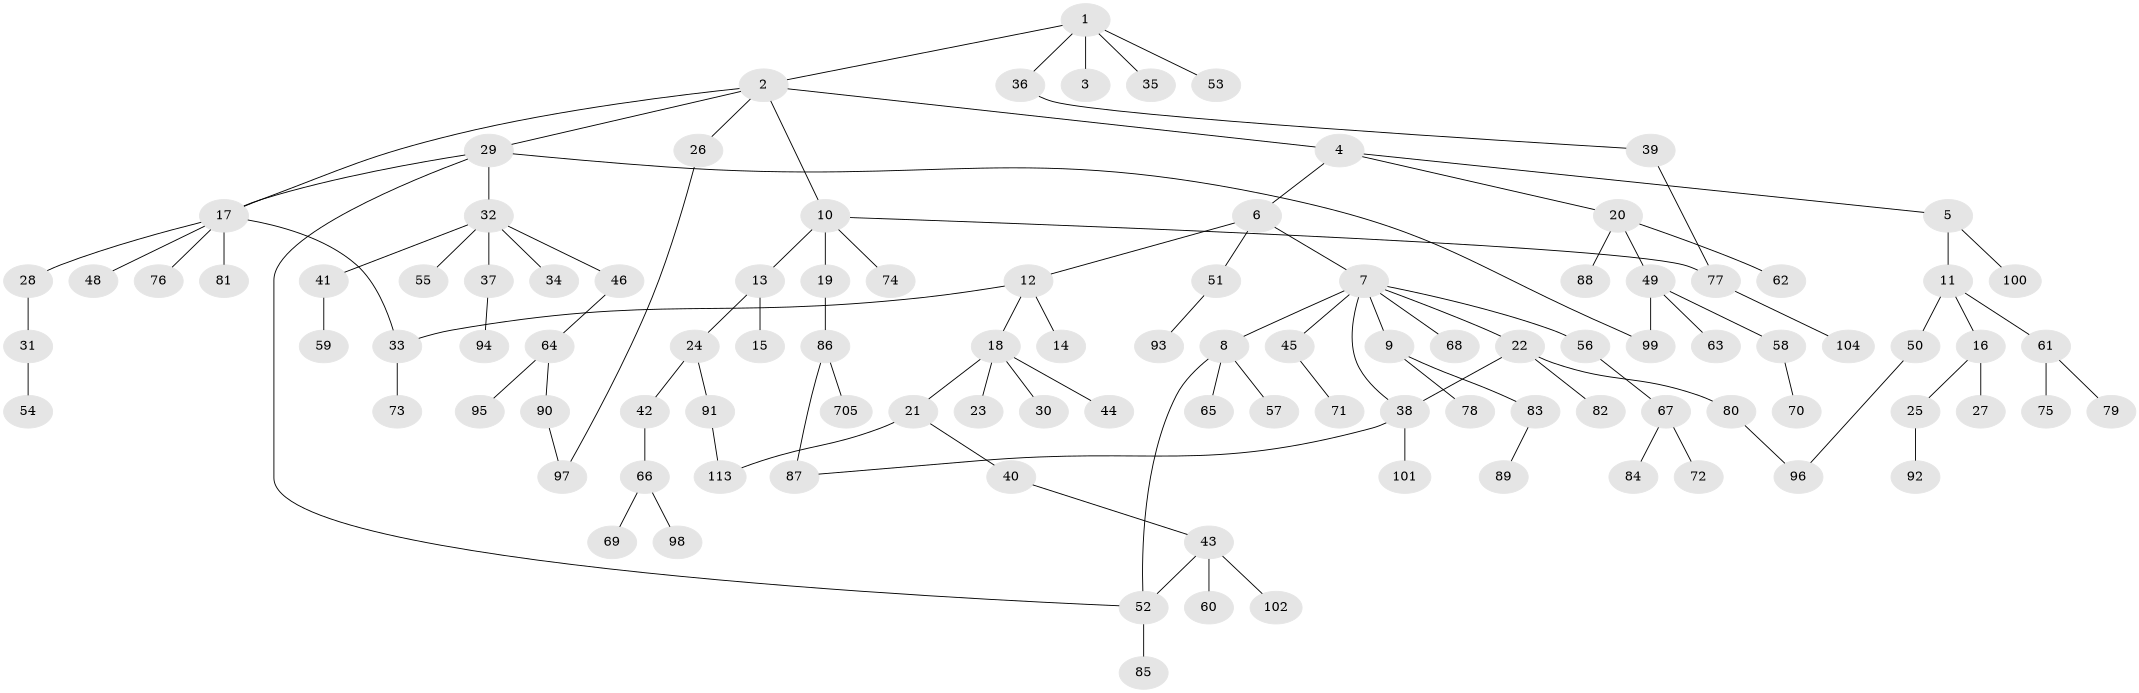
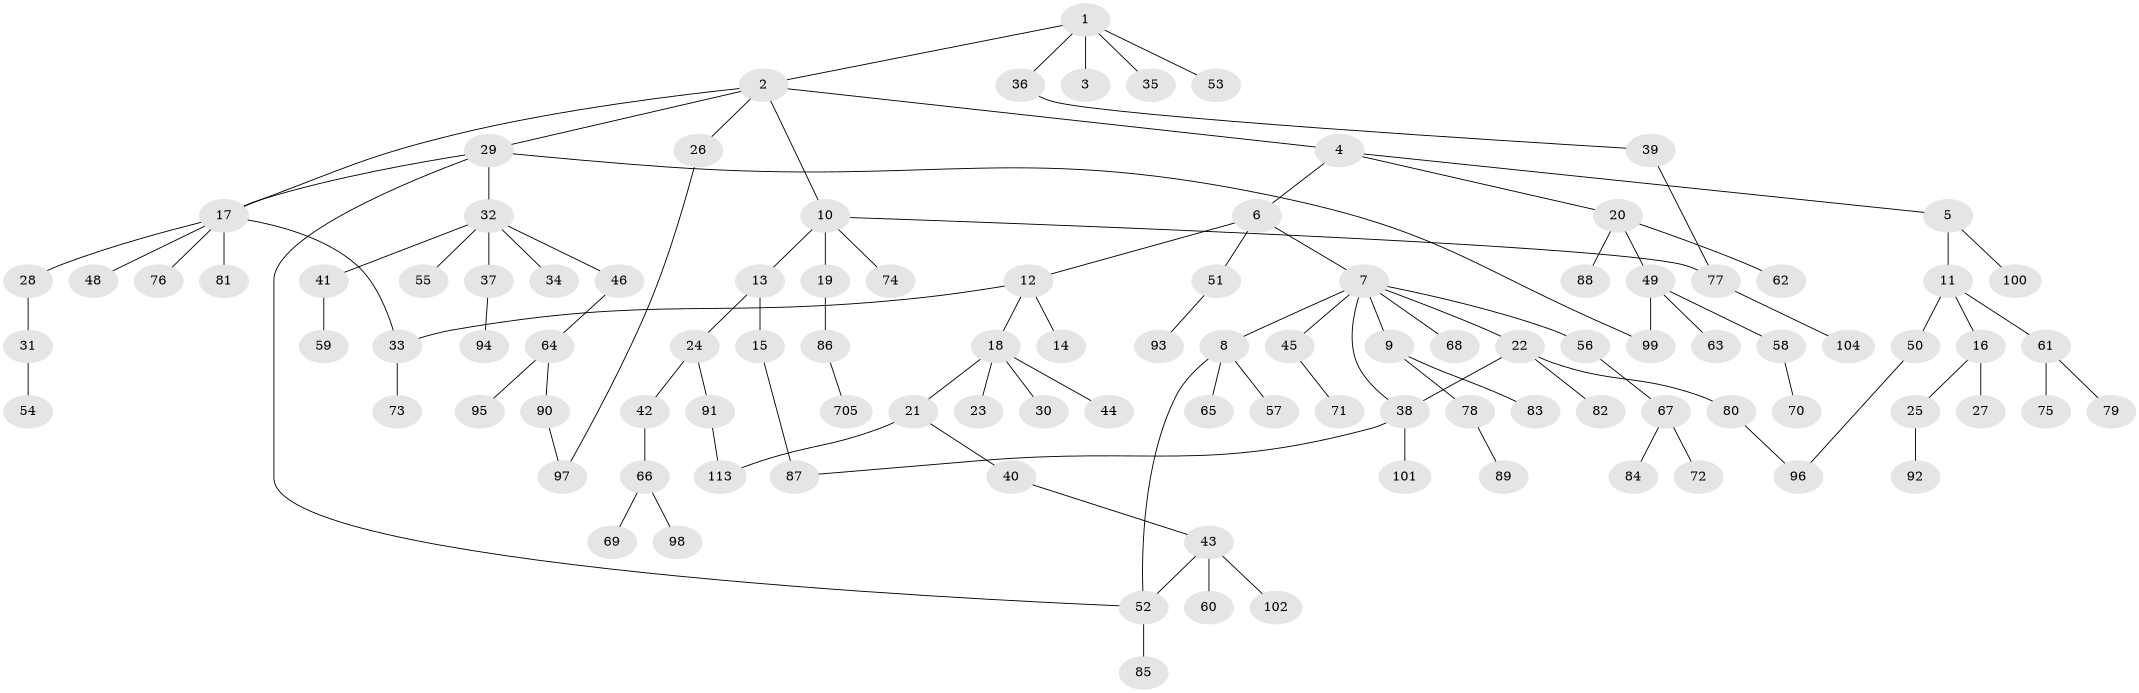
  graph {
    node [color=gray90 style=filled]
    1
    2
    3
    35
    36
    53
    4
    10
    17
    26
    29
    39
    5
    6
    20
    13
    19
    74
    77
    33
    28
    48
    76
    81
    97
    52
    32
    99
    11
    100
    7
    12
    51
    49
    62
    88
    16
    50
    61
    8
    9
    22
    38
    45
    56
    68
    14
    18
    93
    57
    65
    78
    83
    80
    82
    87
    101
    71
    67
    85
    89
    15
    24
    86
    104
    25
    27
    96
    75
    79
    21
    23
    30
    44
    73
    42
    91
    92
    31
    40
    n81 [label=113]
    n82 [label=705]
    58
    63
    43
    66
    54
    34
    37
    41
    46
    55
    94
    59
    64
    60
    102
    69
    98
    90
    95
    70
    72
    84
    1 -- 2
    1 -- 3
    1 -- 35
    1 -- 36
    1 -- 53
    2 -- 4
    2 -- 10
    2 -- 17
    2 -- 26
    2 -- 29
    36 -- 39
    4 -- 5
    4 -- 6
    4 -- 20
    10 -- 13
    10 -- 19
    10 -- 74
    10 -- 77
    17 -- 33
    17 -- 28
    17 -- 48
    17 -- 76
    17 -- 81
    26 -- 97
    29 -- 17
    29 -- 52
    29 -- 32
    29 -- 99
    39 -- 77
    5 -- 11
    5 -- 100
    6 -- 7
    6 -- 12
    6 -- 51
    20 -- 49
    20 -- 62
    20 -- 88
    13 -- 15
    13 -- 24
    19 -- 86
    77 -- 104
    33 -- 73
    28 -- 31
    52 -- 85
    32 -- 34
    32 -- 37
    32 -- 41
    32 -- 46
    32 -- 55
    11 -- 16
    11 -- 50
    11 -- 61
    7 -- 8
    7 -- 9
    7 -- 22
    7 -- 38
    7 -- 45
    7 -- 56
    7 -- 68
    12 -- 33
    12 -- 14
    12 -- 18
    51 -- 93
    49 -- 99
    49 -- 58
    49 -- 63
    16 -- 25
    16 -- 27
    50 -- 96
    61 -- 75
    61 -- 79
    8 -- 52
    8 -- 57
    8 -- 65
    9 -- 78
    9 -- 83
    22 -- 38
    22 -- 80
    22 -- 82
    38 -- 87
    38 -- 101
    45 -- 71
    56 -- 67
    18 -- 21
    18 -- 23
    18 -- 30
    18 -- 44
-   83 -- 89
+   78 -- 89
    80 -- 96
    67 -- 72
    67 -- 84
    24 -- 42
    24 -- 91
-   86 -- 87
+   15 -- 87
    86 -- n82
    25 -- 92
    21 -- 40
    21 -- n81
    42 -- 66
    91 -- n81
    31 -- 54
    40 -- 43
    58 -- 70
    43 -- 52
    43 -- 60
    43 -- 102
    66 -- 69
    66 -- 98
    37 -- 94
    41 -- 59
    46 -- 64
    64 -- 90
    64 -- 95
    90 -- 97
  }
